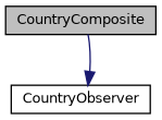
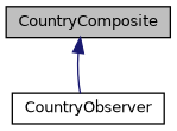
  digraph {
    node [color=black fontname=Helvetica fontsize=10 shape=record style=filled]
    n1 [fillcolor=grey75 fontcolor=black height=0.2 label=CountryComposite width=0.4]
    n2 [fillcolor=white height=0.2 label=CountryObserver width=0.4]
-   n2 -> n1 [color=midnightblue dir=back fontname=Helvetica fontsize=10 labelfontname=Helvetica labelfontsize=10 style=solid]
+   n1 -> n2 [color=midnightblue dir=back fontname=Helvetica fontsize=10 labelfontname=Helvetica labelfontsize=10 style=solid]
  }
